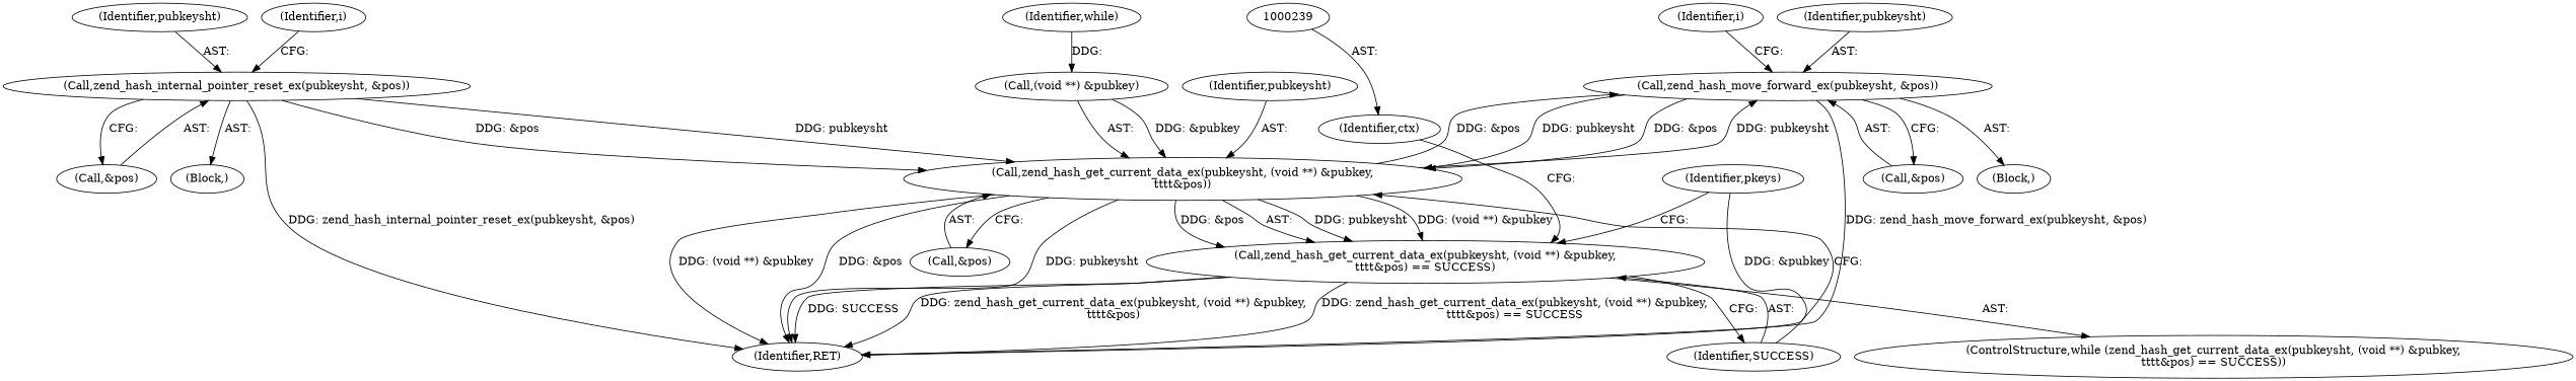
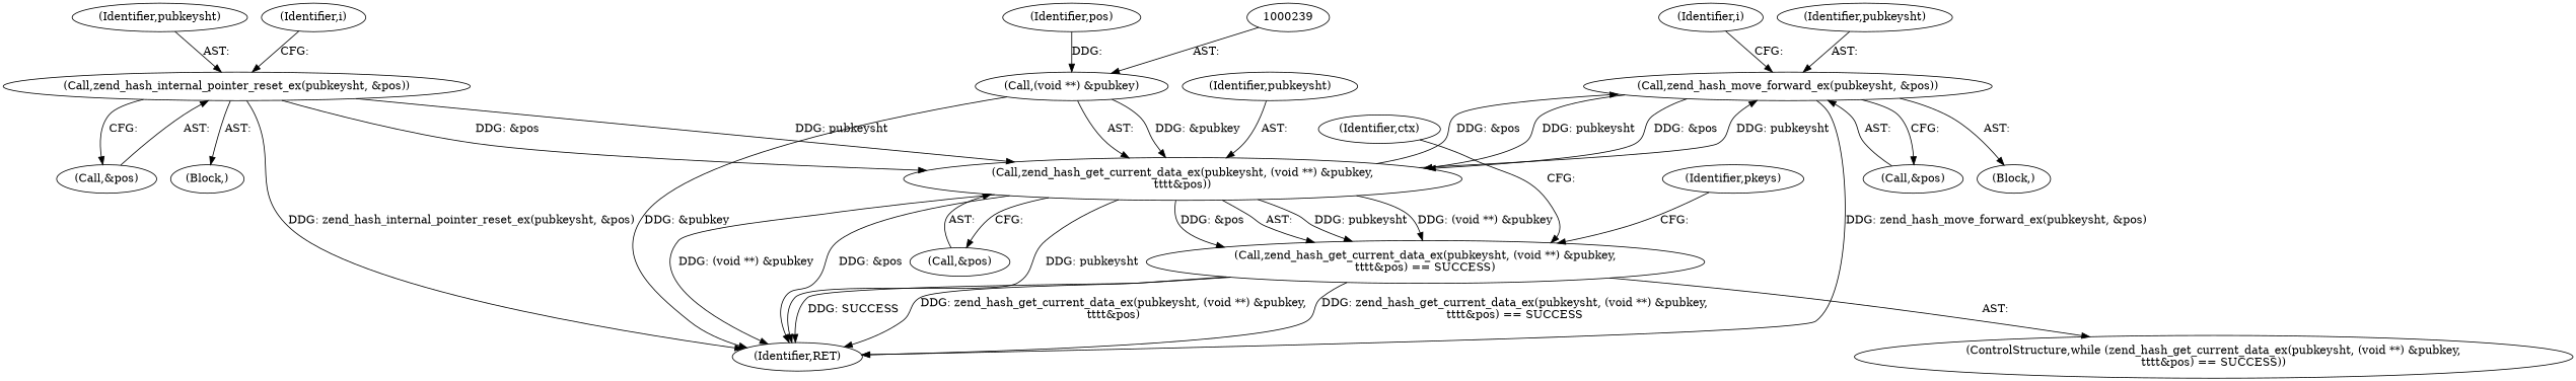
  digraph {
    n1 [label="(Call,zend_hash_move_forward_ex(pubkeysht, &pos))"]
    n2 [label="(Call,zend_hash_get_current_data_ex(pubkeysht, (void **) &pubkey,\n\t\t\t\t&pos))"]
    n3 [label="(Call,&pos)"]
    n4 [label="(Block,)"]
    n5 [label="(Identifier,RET)"]
    n6 [label="(Call,zend_hash_get_current_data_ex(pubkeysht, (void **) &pubkey,\n\t\t\t\t&pos) == SUCCESS)"]
    n7 [label="(Call,&pos)"]
    n8 [label="(ControlStructure,while (zend_hash_get_current_data_ex(pubkeysht, (void **) &pubkey,\n\t\t\t\t&pos) == SUCCESS))"]
-   n9 [label="(Identifier,SUCCESS)"]
    n10 [label="(Call,zend_hash_internal_pointer_reset_ex(pubkeysht, &pos))"]
    n11 [label="(Call,&pos)"]
    n12 [label="(Block,)"]
    n13 [label="(Call,(void **) &pubkey)"]
    n14 [label="(Identifier,pubkeysht)"]
    n15 [label="(Identifier,pkeys)"]
    n16 [label="(Identifier,i)"]
    n17 [label="(Identifier,pubkeysht)"]
    n18 [label="(Identifier,pubkeysht)"]
-   n19 [label="(Identifier,while)"]
+   n19 [label="(Identifier,pos)"]
    n20 [label="(Identifier,ctx)"]
    n21 [label="(Identifier,i)"]
    1000239
    n1 -> n2 [label="DDG: pubkeysht"]
    n1 -> n2 [label="DDG: &pos"]
    n1 -> n3 [label="CFG: "]
    n1 -> n4 [label="AST: "]
    n1 -> n5 [label="DDG: zend_hash_move_forward_ex(pubkeysht, &pos)"]
    n2 -> n1 [label="DDG: pubkeysht"]
    n2 -> n1 [label="DDG: &pos"]
    n2 -> n5 [label="DDG: pubkeysht"]
    n2 -> n5 [label="DDG: (void **) &pubkey"]
    n2 -> n5 [label="DDG: &pos"]
    n2 -> n6 [label="AST: "]
    n2 -> n6 [label="DDG: pubkeysht"]
    n2 -> n6 [label="DDG: (void **) &pubkey"]
    n2 -> n6 [label="DDG: &pos"]
    n2 -> n7 [label="CFG: "]
    n3 -> n1 [label="AST: "]
    n6 -> n5 [label="DDG: zend_hash_get_current_data_ex(pubkeysht, (void **) &pubkey,\n\t\t\t\t&pos)"]
    n6 -> n5 [label="DDG: zend_hash_get_current_data_ex(pubkeysht, (void **) &pubkey,\n\t\t\t\t&pos) == SUCCESS"]
    n6 -> n5 [label="DDG: SUCCESS"]
    n6 -> n8 [label="AST: "]
-   n6 -> n9 [label="CFG: "]
    n7 -> n2 [label="AST: "]
-   n9 -> n2 [label="CFG: "]
-   n9 -> n6 [label="AST: "]
    n10 -> n2 [label="DDG: pubkeysht"]
    n10 -> n2 [label="DDG: &pos"]
    n10 -> n5 [label="DDG: zend_hash_internal_pointer_reset_ex(pubkeysht, &pos)"]
    n10 -> n11 [label="CFG: "]
    n10 -> n12 [label="AST: "]
    n11 -> n10 [label="AST: "]
    n13 -> n2 [label="AST: "]
    n13 -> n2 [label="DDG: &pubkey"]
-   n15 -> n5 [label="DDG: &pubkey"]
+   n13 -> n5 [label="DDG: &pubkey"]
    n14 -> n10 [label="AST: "]
    n15 -> n6 [label="CFG: "]
    n16 -> n1 [label="CFG: "]
    n17 -> n2 [label="AST: "]
    n18 -> n1 [label="AST: "]
    n19 -> n13 [label="DDG: "]
    n20 -> n6 [label="CFG: "]
    n21 -> n10 [label="CFG: "]
-   1000239 -> n20 [label="AST: "]
+   1000239 -> n13 [label="AST: "]
  }
